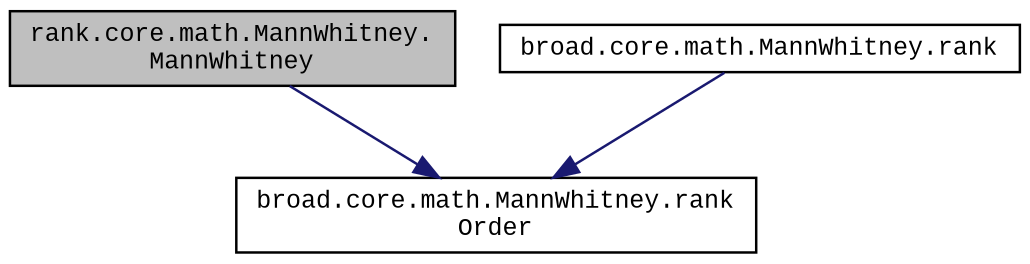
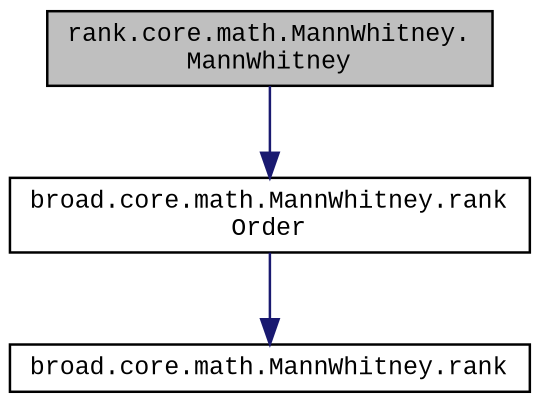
  digraph {
    fontname="Liberation Mono"
    rankdir=TB
    node [color=black fillcolor=white fontname="Liberation Mono" fontsize=10 shape=record style=filled]
    edge [color=midnightblue fontname="Liberation Mono" fontsize=10 labelfontname=Helvetica labelfontsize=10 style=solid]
    n1 [fillcolor=grey75 fontcolor=black height=0.2 label="rank.core.math.MannWhitney.\lMannWhitney" width=0.4]
    n2 [height=0.2 label="broad.core.math.MannWhitney.rank\lOrder" width=0.4]
    n3 [height=0.2 label="broad.core.math.MannWhitney.rank" width=0.4]
    n1 -> n2
-   n3 -> n2
+   n2 -> n3
  }
